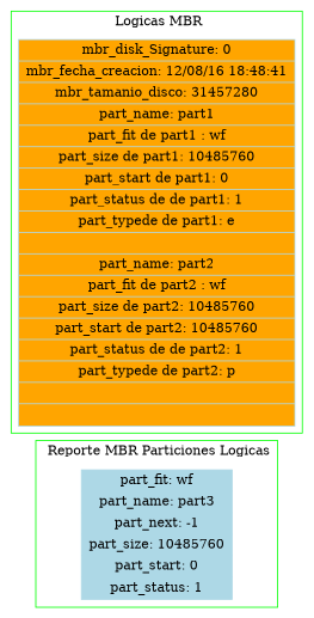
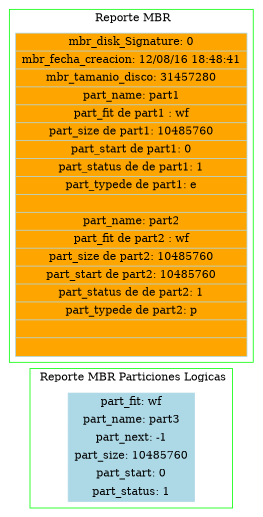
  digraph {
    rankdir=LR
    node [color=lightblue shape=record style=filled]
    n1 [label="  part_fit: wf | part_name: part3 | part_next: -1 | part_size: 10485760 | part_start: 0 | part_status: 1" fillcolor=lightblue]
    n2 [label=" mbr_disk_Signature: 0 | mbr_fecha_creacion: 12/08/16 18:48:41 | mbr_tamanio_disco: 31457280 | part_name: part1 | part_fit de part1 : wf | part_size de part1: 10485760 | part_start de part1: 0 | part_status de de part1: 1 | part_typede de part1: e |  | part_name: part2 | part_fit de part2 : wf | part_size de part2: 10485760 | part_start de part2: 10485760 | part_status de de part2: 1 | part_typede de part2: p |  | " fillcolor=orange]
    subgraph cluster_1 {
      color=green
      label=" Reporte MBR Particiones Logicas"
      n1
    }
    subgraph cluster_2 {
      color=green
-     label=" Logicas MBR"
+     label=" Reporte MBR"
      n2
    }
  }
